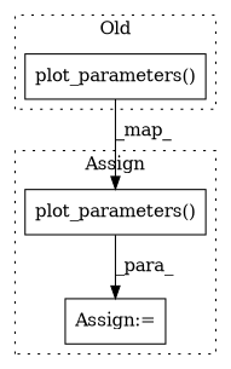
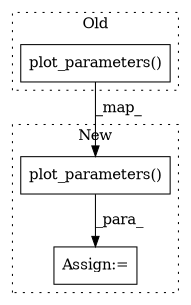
  digraph {
    node [a=75 l=19 shape=box]
    n1 [label="plot_parameters()" s=6578]
    n2 [a=68 l=3 label="Assign:=" s=6575]
    n3 [label="plot_parameters()" s=6292]
    subgraph cluster_1 {
-     label=Assign
+     label=New
      style=dotted
      n1
      n2
    }
    subgraph cluster_2 {
      label=Old
      style=dotted
      n3
    }
    n1 -> n2 [label=_para_]
    n3 -> n1 [label=_map_]
  }
